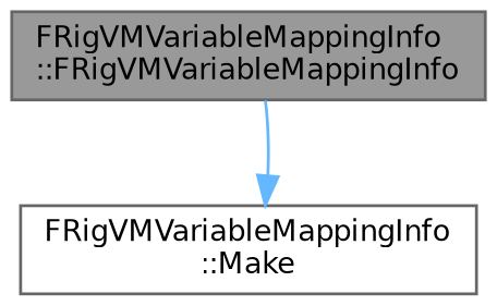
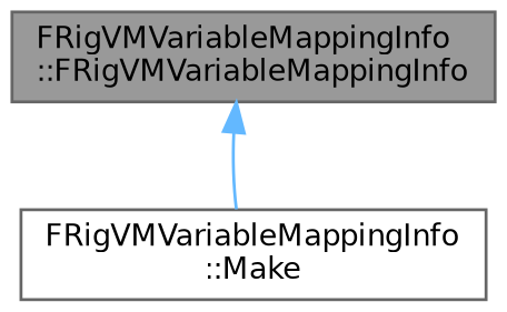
  digraph {
    rankdir=TB
    node [fontname=Helvetica fontsize=10 shape=box style=filled]
    n1 [color=gray40 fillcolor=grey60 fontcolor=black height=0.2 label="FRigVMVariableMappingInfo\l::FRigVMVariableMappingInfo" width=0.4]
    n2 [color=grey40 fillcolor=white height=0.2 label="FRigVMVariableMappingInfo\l::Make" width=0.4]
-   n2 -> n1 [color=steelblue1 dir=back fontname=Helvetica fontsize=10 labelfontname=Helvetica labelfontsize=10 style=solid]
+   n1 -> n2 [color=steelblue1 dir=back fontname=Helvetica fontsize=10 labelfontname=Helvetica labelfontsize=10 style=solid]
  }
